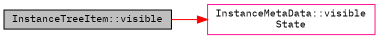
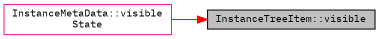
  digraph {
    rankdir=LR
    fontname="IBM Plex Mono"
    node [fontname="IBM Plex Mono" fontsize=10 shape=record style=filled]
    n1 [color=black fillcolor=grey75 fontcolor=black height=0.2 label="InstanceTreeItem::visible" width=0.4]
    n2 [color=deeppink fillcolor=white height=0.2 label="InstanceMetaData::visible\lState" width=0.4]
-   n1 -> n2 [color=red fontname="IBM Plex Mono" fontsize=10 labelfontname=Helvetica labelfontsize=10 style=solid]
+   n2 -> n1 [color=red fontname="IBM Plex Mono" fontsize=10 labelfontname=Helvetica labelfontsize=10 style=solid]
  }
